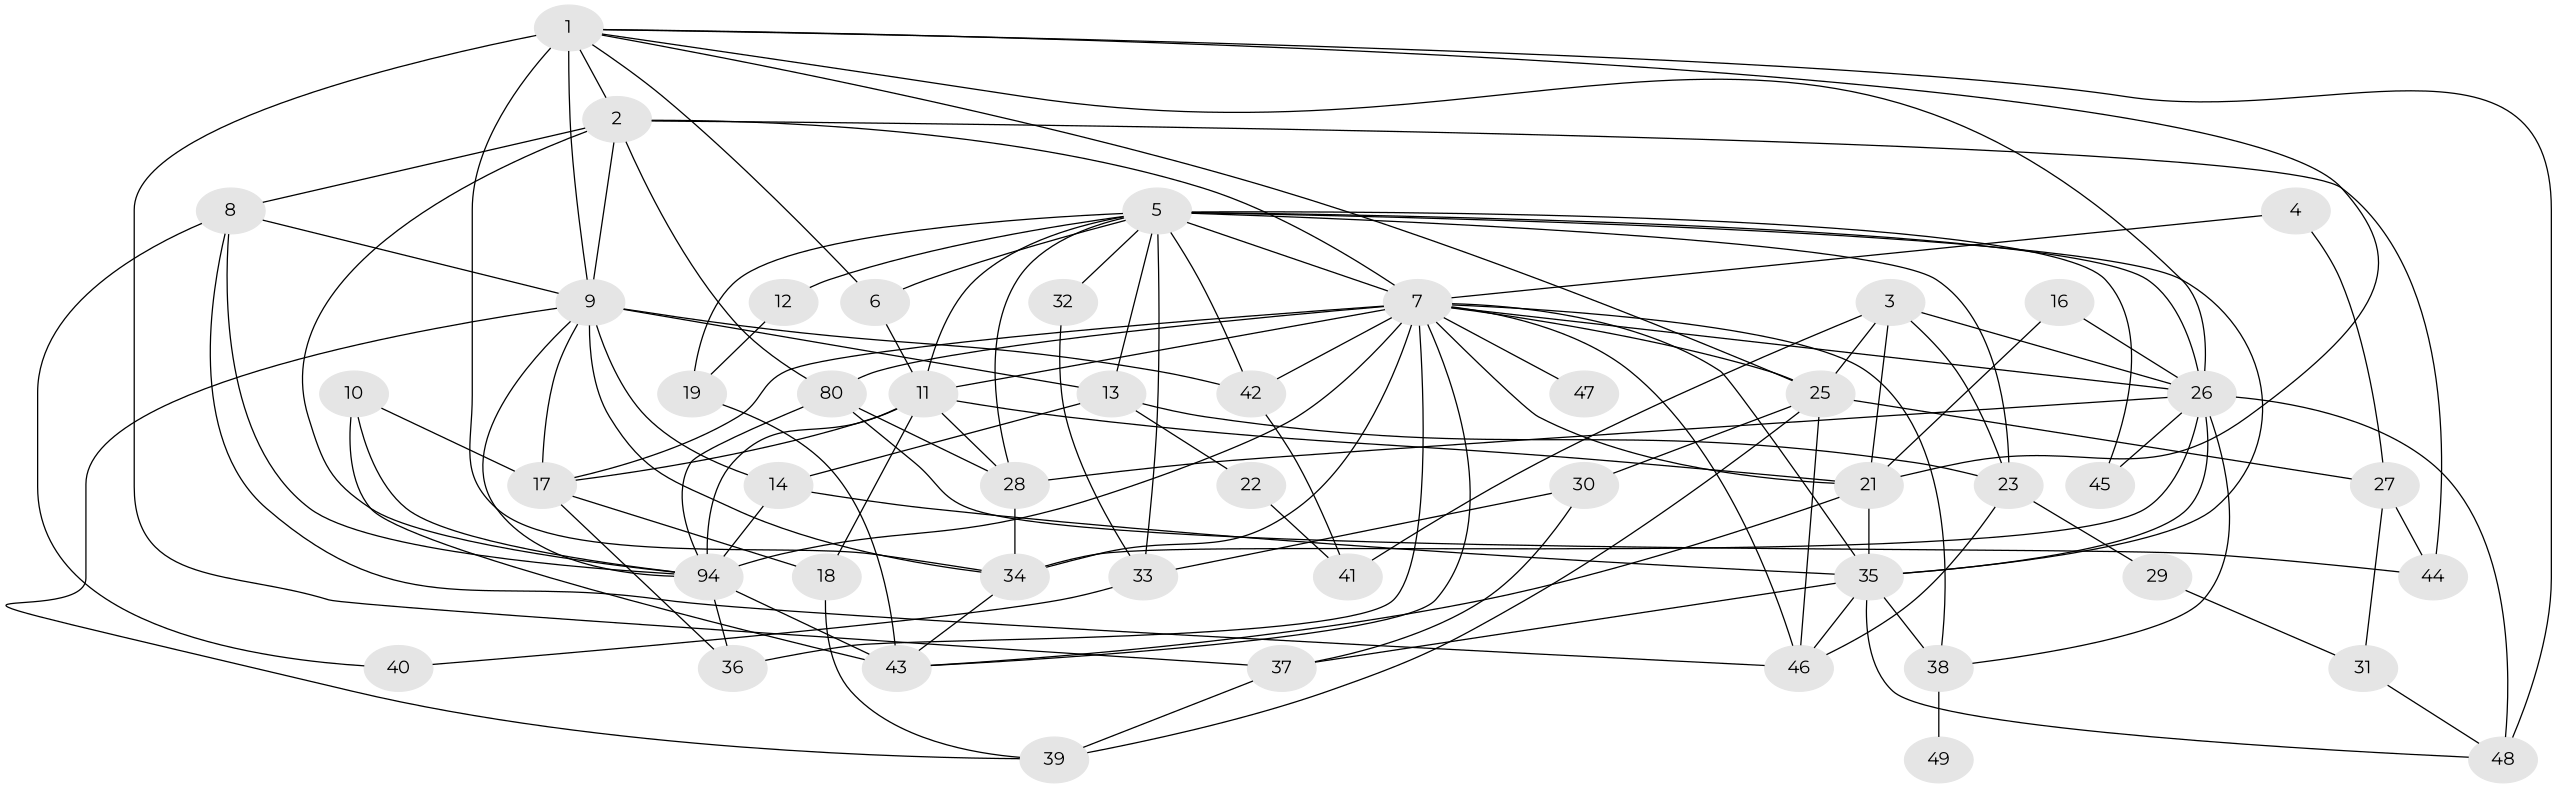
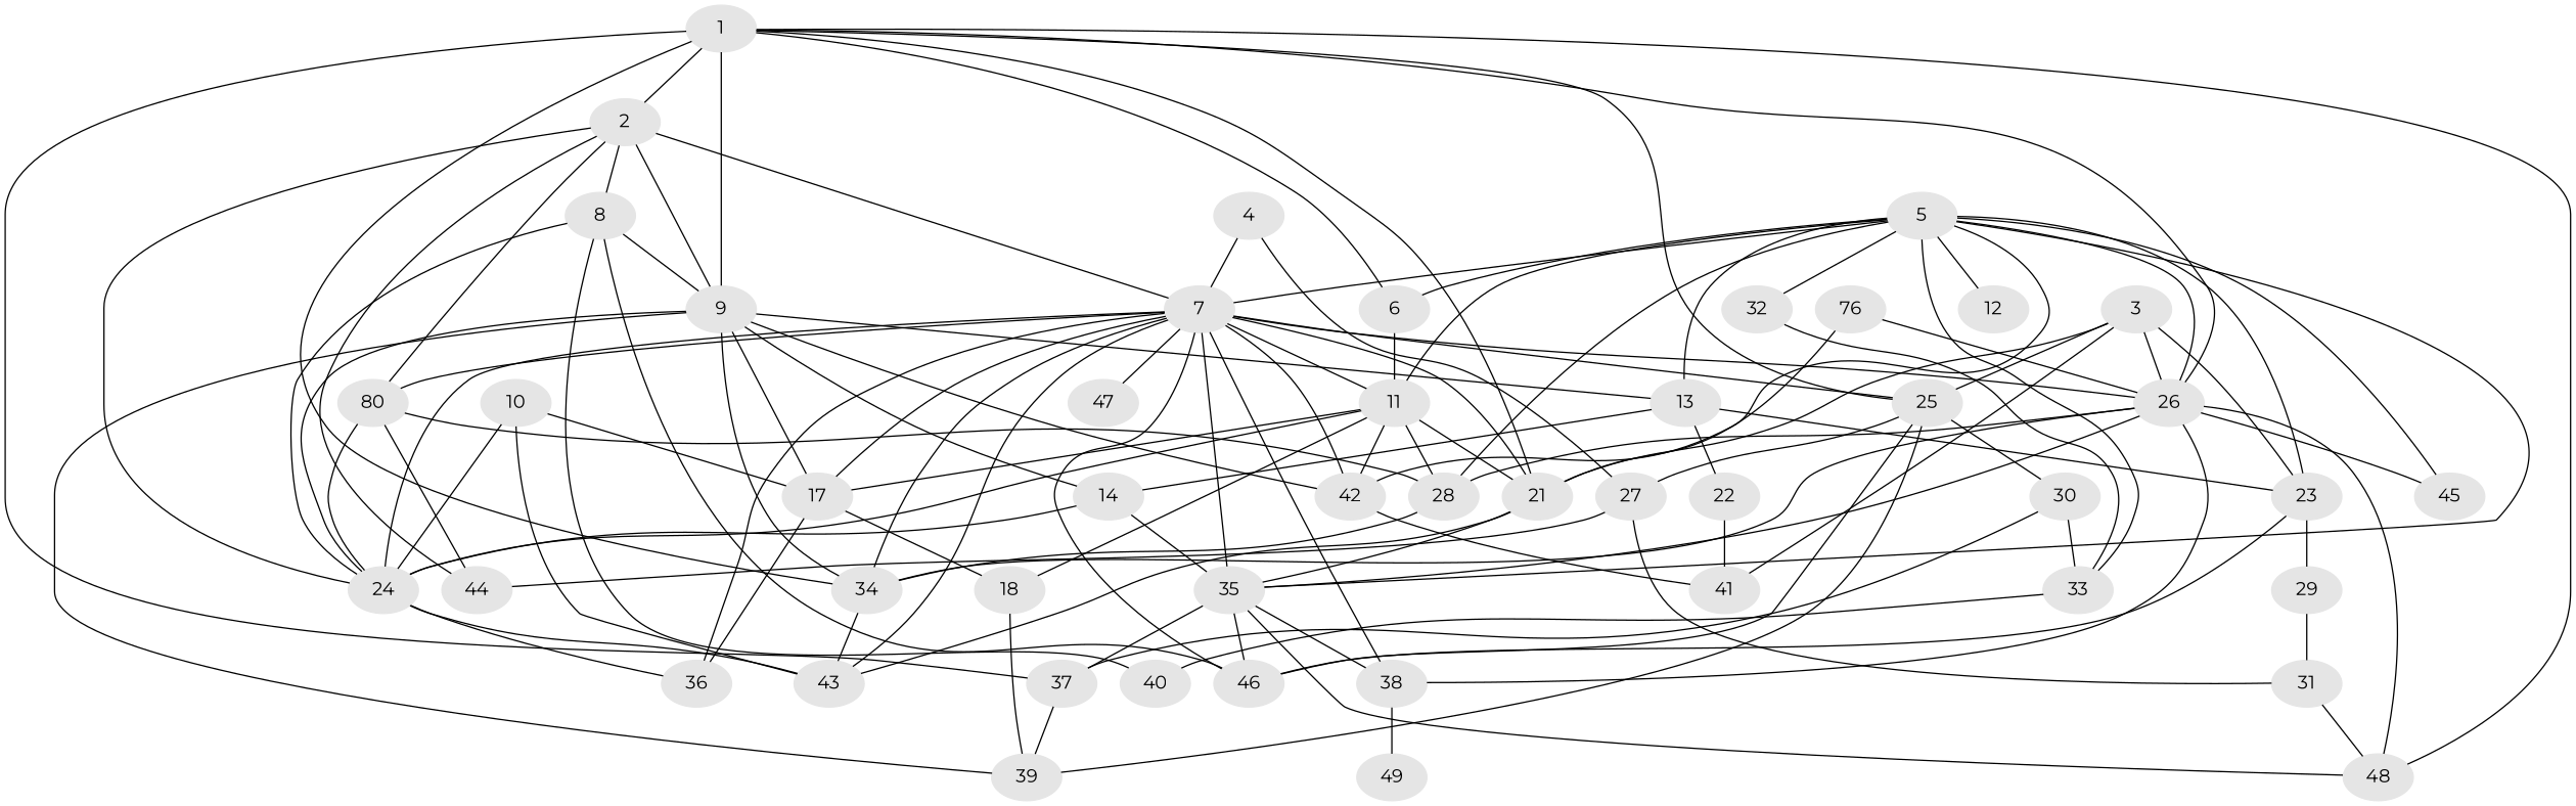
  graph {
    fontname=Montserrat
    node [color=gray90 fontname=Montserrat style=filled]
    edge [fontname=Montserrat weight=1.0]
    1
    2
    6
    9
    21
    25
    26
    34
    37
    48
    7
    8
    n13 [label=80]
-   24 [label=94]
+   24
    44
    11
    13
    42
    17
    14
    39
    35
    43
    27
    46
    30
    28
    45
    38
    36
    47
    40
    3
    23
    41
    29
    4
    31
    5
    12
-   19
    32
    33
    18
    22
    49
    10
-   16
+   16 [label=76]
    1 -- 2
    1 -- 6
    1 -- 9 [weight=3.0]
    1 -- 21
    1 -- 25
    1 -- 26
    1 -- 34
    1 -- 37 [weight=2.0]
    1 -- 48
    2 -- 9 [weight=2.0]
    2 -- 7
    2 -- 8
    2 -- n13
    2 -- 24
    2 -- 44
    6 -- 11 [weight=2.0]
    9 -- 34
    9 -- 24
    9 -- 13
    9 -- 42
    9 -- 17
    9 -- 14
    9 -- 39
    21 -- 35
    21 -- 43
    25 -- 39
    25 -- 27
    25 -- 46
    25 -- 30
    26 -- 34 [weight=2.0]
    26 -- 48 [weight=2.0]
    26 -- 35
    26 -- 28
    26 -- 45
    26 -- 38
    34 -- 43
    37 -- 39
    7 -- 21
    7 -- 25
    7 -- 26
    7 -- 34
    7 -- n13
    7 -- 24
    7 -- 11 [weight=3.0]
    7 -- 42
    7 -- 17
    7 -- 35
    7 -- 43
    7 -- 46
    7 -- 38
    7 -- 36 [weight=2.0]
    7 -- 47 [weight=2.0]
    8 -- 9
    8 -- 24
    8 -- 46
    8 -- 40
    n13 -- 24
    n13 -- 44
    n13 -- 28
    24 -- 43 [weight=2.0]
    24 -- 36
    11 -- 21 [weight=2.0]
    11 -- 24
+   11 -- 42
    11 -- 17
    11 -- 28 [weight=2.0]
    11 -- 18 [weight=2.0]
    13 -- 14
    13 -- 23
    13 -- 22
    42 -- 41
    17 -- 36
    17 -- 18
    14 -- 24
    14 -- 35
    35 -- 37 [weight=2.0]
    35 -- 48
    35 -- 46
    35 -- 38
    27 -- 44
    27 -- 31
    30 -- 37
    30 -- 33
    28 -- 34
    38 -- 49
    3 -- 21 [weight=2.0]
    3 -- 25
    3 -- 26
    3 -- 23
    3 -- 41
    23 -- 46
    23 -- 29
    29 -- 31
    4 -- 7
    4 -- 27
    31 -- 48
    5 -- 6
    5 -- 26
    5 -- 7
    5 -- 11
    5 -- 13
    5 -- 42
    5 -- 35
    5 -- 28
    5 -- 45
    5 -- 23
    5 -- 12
-   5 -- 19
    5 -- 32
    5 -- 33
-   12 -- 19
-   19 -- 43
    32 -- 33
    33 -- 40
    18 -- 39
    22 -- 41
    10 -- 24
    10 -- 17
    10 -- 43
    16 -- 21
    16 -- 26
  }
